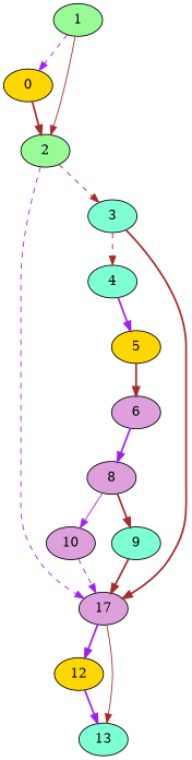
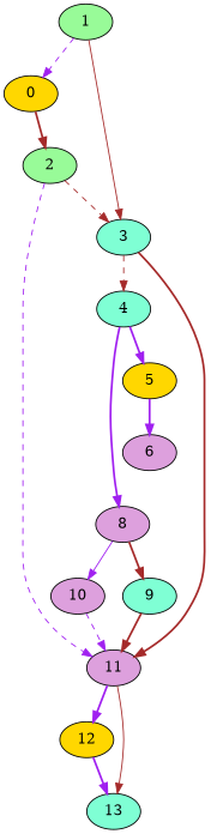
  digraph {
    fontname="DejaVu Serif"
    node [fillcolor=aquamarine fontname="DejaVu Serif" style=filled]
    edge [color=brown fontname="DejaVu Serif" style=bold]
    0 [fillcolor=gold]
    2 [fillcolor=palegreen]
    1 [fillcolor=palegreen]
    3
-   11 [fillcolor=plum label=17]
+   11 [fillcolor=plum]
    4
    12 [fillcolor=gold]
    13
    5 [fillcolor=gold]
    6 [fillcolor=plum]
    8 [fillcolor=plum]
    9
    10 [fillcolor=plum]
    0 -> 2
    2 -> 3 [style=dashed]
    2 -> 11 [color=purple style=dashed]
    1 -> 0 [color=purple style=dashed]
-   1 -> 2 [style=solid]
+   1 -> 3 [style=solid]
    3 -> 11
    3 -> 4 [style=dashed]
    11 -> 12 [color=purple]
    11 -> 13 [style=solid]
    4 -> 5 [color=purple]
    12 -> 13 [color=purple]
-   5 -> 6
-   6 -> 8 [color=purple]
+   5 -> 6 [color=purple]
+   4 -> 8 [color=purple]
    8 -> 9
    8 -> 10 [color=purple style=solid]
    9 -> 11
    10 -> 11 [color=purple style=dashed]
  }
